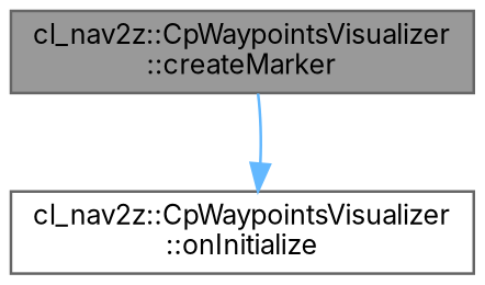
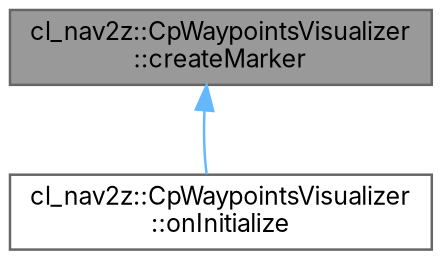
  digraph {
    rankdir=TB
    fontname=Inter
    node [fontname=Inter fontsize=10 shape=box style=filled]
    n1 [color=gray40 fillcolor=grey60 fontcolor=black height=0.2 label="cl_nav2z::CpWaypointsVisualizer\l::createMarker" width=0.4]
    n2 [color=grey40 fillcolor=white height=0.2 label="cl_nav2z::CpWaypointsVisualizer\l::onInitialize" width=0.4]
-   n2 -> n1 [color=steelblue1 dir=back fontname=Inter fontsize=10 labelfontname=Helvetica labelfontsize=10 style=solid]
+   n1 -> n2 [color=steelblue1 dir=back fontname=Inter fontsize=10 labelfontname=Helvetica labelfontsize=10 style=solid]
  }
